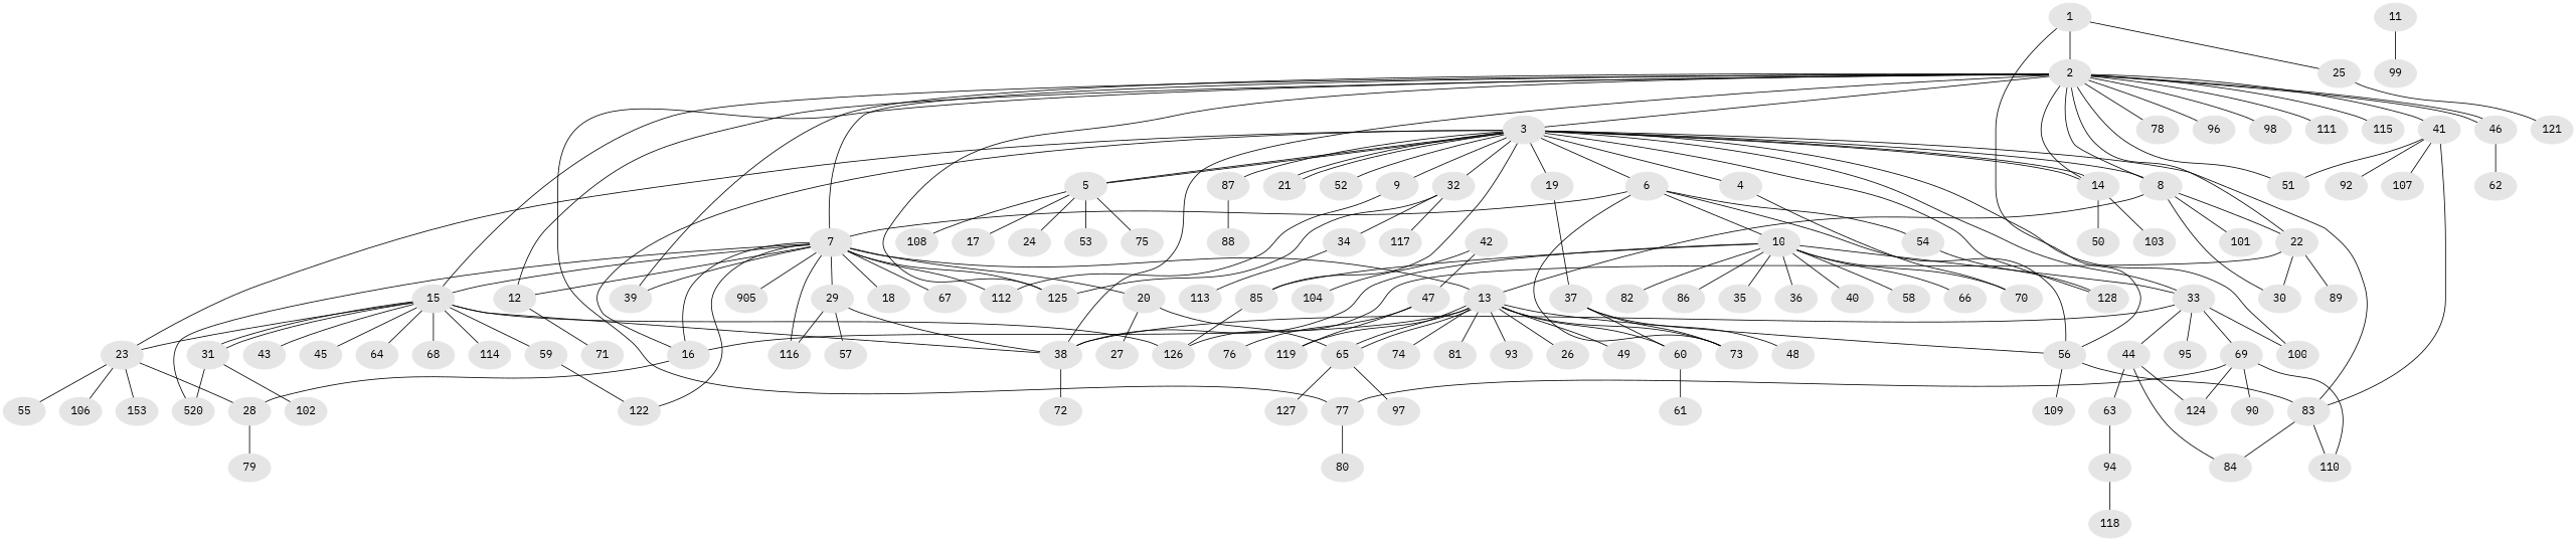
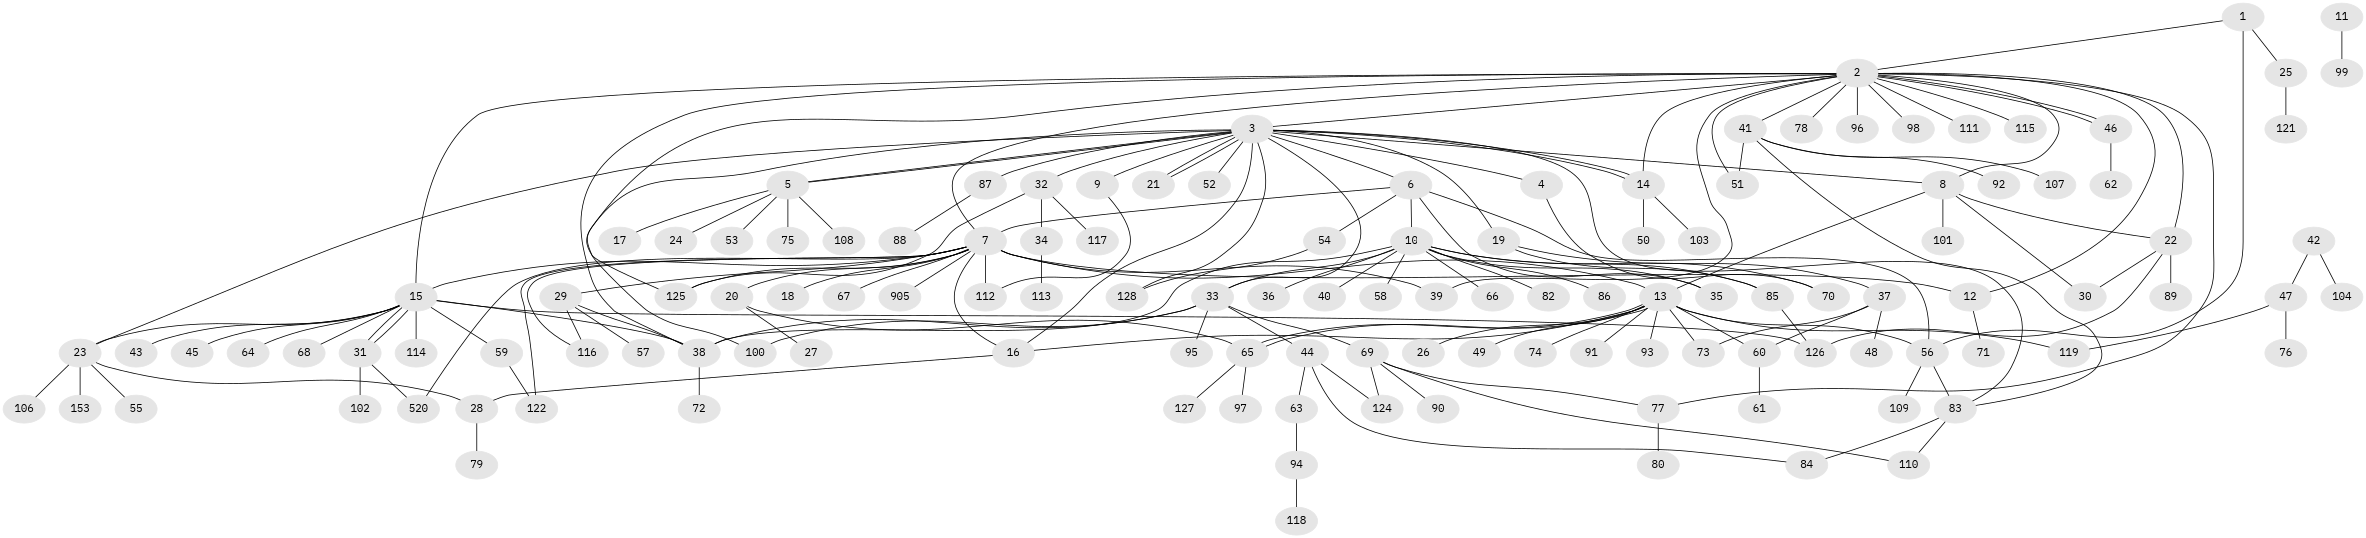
  graph {
    fontname="IBM Plex Mono"
    node [color=gray90 fontname="IBM Plex Mono" style=filled]
    edge [fontname="IBM Plex Mono"]
    1
    2
    25
    56
    3
    7
    8
    12
    14
    15
    22
    38
    39
    41
    46
    51
    77
    78
    96
    98
    111
    115
    125
    121
    83
    109
    4
    5
    6
    9
    16
    19
    21
    23
    32
    33
    52
    85
    87
    100
    128
    13
    18
    20
    29
    67
    n47 [label=905]
    112
    116
    n50 [label=520]
    122
    30
    101
    71
    50
    103
    31
    43
    45
    59
    64
    68
    114
    126
    89
    72
    92
    107
    62
    80
    70
    17
    24
    53
    75
    108
    10
    54
    73
    11
    99
    28
    37
    55
    106
    n86 [label=153]
    34
    117
    44
    69
    95
    84
    110
    88
    35
    36
    40
    58
    66
    82
    86
    26
    49
    60
    65
    74
-   91 [label=81]
+   91
    93
    119
    27
    57
    61
    97
    127
    102
    79
    48
    42
    47
    104
    113
    63
    124
    90
    76
    94
    118
    1 -- 2
    1 -- 25
    1 -- 56
    2 -- 3
    2 -- 7
    2 -- 8
    2 -- 12
    2 -- 14
    2 -- 15
    2 -- 22
    2 -- 38
    2 -- 39
    2 -- 41
    2 -- 46
    2 -- 46
    2 -- 51
    2 -- 77
    2 -- 78
    2 -- 96
    2 -- 98
    2 -- 111
    2 -- 115
    2 -- 125
    25 -- 121
    56 -- 83
    56 -- 109
    3 -- 8
    3 -- 14
    3 -- 14
    3 -- 83
    3 -- 4
    3 -- 5
    3 -- 5
    3 -- 6
    3 -- 9
    3 -- 16
    3 -- 19
    3 -- 21
    3 -- 21
    3 -- 23
    3 -- 32
    3 -- 33
    3 -- 52
-   3 -- 85
+   19 -- 85
    3 -- 87
    3 -- 100
    3 -- 128
    7 -- 12
    7 -- 15
    7 -- 39
    7 -- 125
    7 -- 16
    7 -- 13
    7 -- 18
    7 -- 20
    7 -- 29
    7 -- 67
    7 -- n47
    7 -- 112
    7 -- 116
    7 -- n50
    7 -- 122
    8 -- 22
    8 -- 13
    8 -- 30
    8 -- 101
    12 -- 71
    14 -- 50
    14 -- 103
    15 -- 38
    15 -- 23
    15 -- 31
    15 -- 31
    15 -- 43
    15 -- 45
    15 -- 59
    15 -- 64
    15 -- 68
    15 -- 114
    15 -- 126
    22 -- 30
    22 -- 126
    22 -- 89
    38 -- 72
    41 -- 51
    41 -- 83
    41 -- 92
    41 -- 107
    46 -- 62
    77 -- 80
    83 -- 84
    83 -- 110
    4 -- 70
    5 -- 17
    5 -- 24
    5 -- 53
    5 -- 75
    5 -- 108
    6 -- 56
    6 -- 7
    6 -- 10
    6 -- 54
-   6 -- 73
+   6 -- 35
    9 -- 112
    16 -- 28
    19 -- 37
    23 -- 28
    23 -- 55
    23 -- 106
    23 -- n86
    32 -- 125
    32 -- 34
    32 -- 117
    33 -- 38
    33 -- 100
    33 -- 44
    33 -- 69
    33 -- 95
    85 -- 126
    87 -- 88
    13 -- 56
    13 -- 16
    13 -- 73
    13 -- 26
    13 -- 49
    13 -- 60
    13 -- 65
    13 -- 65
    13 -- 74
    13 -- 91
    13 -- 93
    13 -- 119
    20 -- 65
    20 -- 27
    29 -- 38
    29 -- 116
    29 -- 57
    31 -- n50
    31 -- 102
    59 -- 122
    10 -- 38
    10 -- 33
    10 -- 85
    10 -- 70
    10 -- 35
    10 -- 36
    10 -- 40
    10 -- 58
    10 -- 66
    10 -- 82
    10 -- 86
    54 -- 128
    11 -- 99
    28 -- 79
    37 -- 73
    37 -- 60
    37 -- 48
    34 -- 113
    44 -- 84
    44 -- 63
    44 -- 124
    69 -- 77
    69 -- 110
    69 -- 124
    69 -- 90
    60 -- 61
    65 -- 97
    65 -- 127
    42 -- 47
    42 -- 104
    47 -- 119
    47 -- 76
    63 -- 94
    94 -- 118
  }
